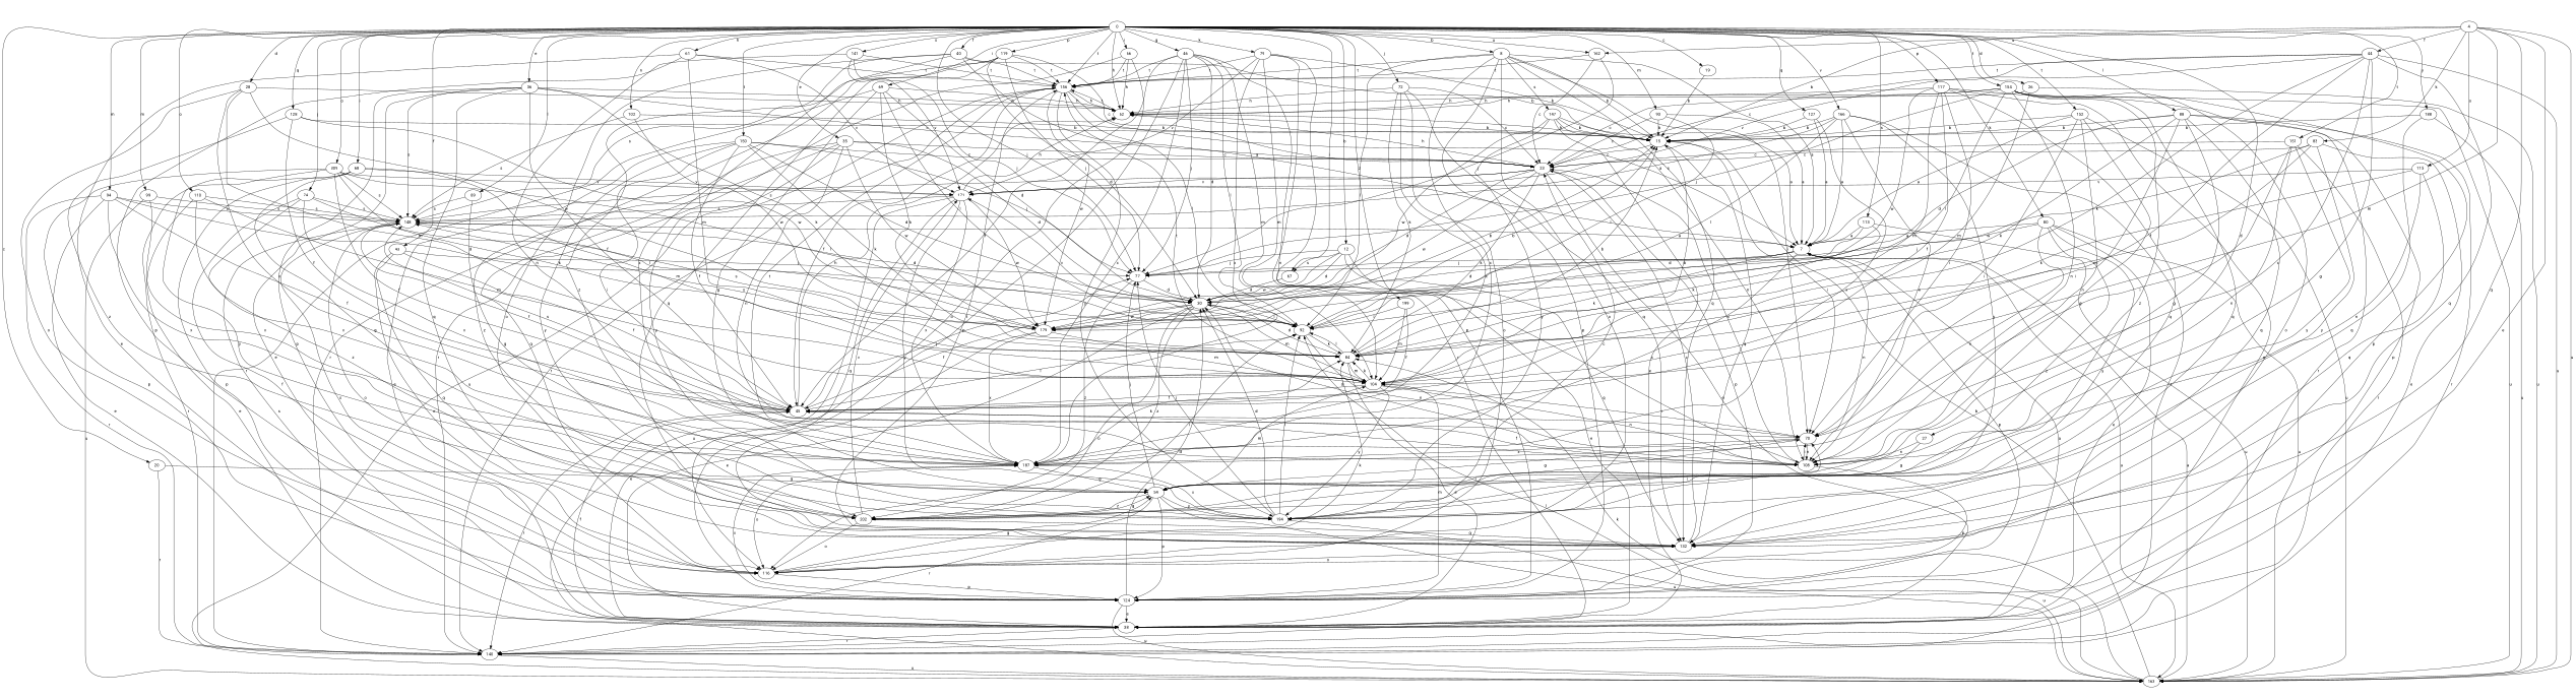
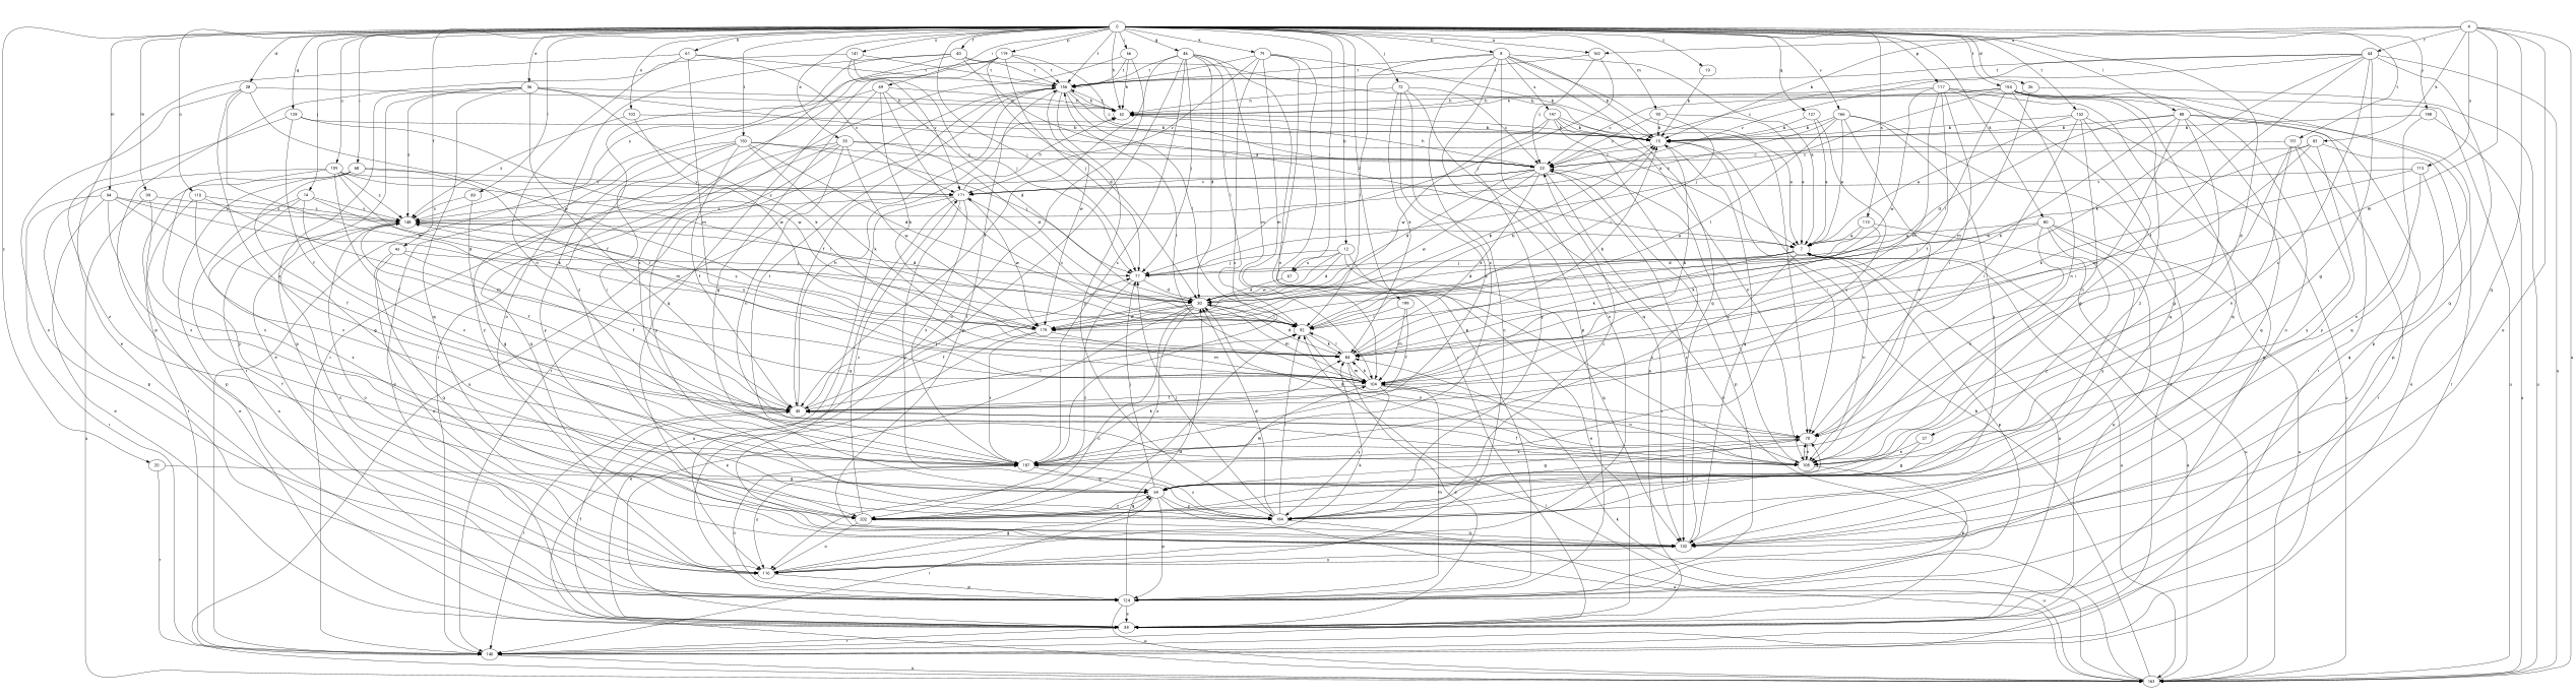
  strict digraph {
    fontname=Roboto
    node [fontname=Roboto]
    edge [fontname=Roboto]
    0
    8
    12
    19
    20
    26
    27
    28
    35
    36
    40
    43
    46
    61
    62
    66
    67
    68
    69
    72
    74
    77
    79
    80
    88
    89
    93
    94
    99
    102
-   109 [label=309]
+   109
    110
    117
    119
    127
    128
    141
    n38 [label=113]
    150
    151
    152
    154
    156
    162
    166
    188
    199
    15
    132
    7
    124
    187
    70
    92
    116
    147
    38
    30
    179
    54
    140
    n62 [label=104]
    163
    108
    23
    202
    194
    84
    148
    45
    171
    4
    44
    83
    115
    0 -> 8 [label=b]
    0 -> 12 [label=b]
    0 -> 19 [label=c]
    0 -> 20 [label=c]
    0 -> 26 [label=d]
    0 -> 27 [label=d]
    0 -> 28 [label=d]
    0 -> 35 [label=e]
    0 -> 36 [label=e]
    0 -> 40 [label=f]
    0 -> 43 [label=f]
    0 -> 46 [label=g]
    0 -> 61 [label=h]
    0 -> 62 [label=h]
    0 -> 66 [label=i]
    0 -> 67 [label=i]
    0 -> 68 [label=i]
    0 -> 69 [label=i]
    0 -> 72 [label=j]
    0 -> 74 [label=j]
    0 -> 77 [label=j]
    0 -> 79 [label=k]
    0 -> 80 [label=k]
    0 -> 88 [label=l]
    0 -> 89 [label=l]
    0 -> 93 [label=m]
    0 -> 94 [label=m]
    0 -> 99 [label=m]
    0 -> 102 [label=n]
    0 -> 109 [label=o]
    0 -> 110 [label=o]
    0 -> 117 [label=p]
    0 -> 119 [label=p]
    0 -> 127 [label=q]
    0 -> 128 [label=q]
    0 -> 141 [label=s]
    0 -> n38 [label=s]
    0 -> 150 [label=t]
    0 -> 151 [label=t]
    0 -> 152 [label=t]
    0 -> 154 [label=t]
    0 -> 156 [label=t]
    0 -> 162 [label=u]
    0 -> 166 [label=v]
    0 -> 188 [label=y]
    0 -> 199 [label=z]
    8 -> 156 [label=t]
    8 -> 15 [label=b]
    8 -> 132 [label=q]
    8 -> 7 [label=a]
    8 -> 124 [label=p]
    8 -> 187 [label=x]
    8 -> 70 [label=i]
    8 -> 92 [label=l]
    8 -> 116 [label=o]
    8 -> 147 [label=s]
    12 -> 67 [label=s]
    12 -> 77 [label=j]
    12 -> 132 [label=q]
    12 -> 38 [label=e]
    12 -> 30 [label=d]
    12 -> 179 [label=w]
    19 -> 15 [label=b]
    20 -> 54 [label=g]
    20 -> 140 [label=r]
    26 -> 62 [label=h]
    26 -> n62 [label=m]
    26 -> 163 [label=u]
    27 -> 54 [label=g]
    27 -> 108 [label=n]
    28 -> 62 [label=h]
    28 -> 187 [label=x]
    28 -> 116 [label=o]
    28 -> 179 [label=w]
    28 -> n62 [label=m]
    35 -> 132 [label=q]
    35 -> 30 [label=d]
    35 -> 179 [label=w]
    35 -> 108 [label=n]
    35 -> 23 [label=c]
    35 -> 202 [label=z]
    35 -> 194 [label=y]
    36 -> 62 [label=h]
    36 -> 132 [label=q]
    36 -> 124 [label=p]
    36 -> 38 [label=e]
    36 -> 23 [label=c]
    36 -> 84 [label=k]
    36 -> 148 [label=s]
    36 -> 45 [label=f]
    40 -> 156 [label=t]
    40 -> 15 [label=b]
    40 -> 7 [label=a]
    40 -> 187 [label=x]
    40 -> 116 [label=o]
    40 -> 202 [label=z]
    43 -> 77 [label=j]
    43 -> 132 [label=q]
    43 -> 116 [label=o]
    43 -> 45 [label=f]
    46 -> 77 [label=j]
    46 -> 156 [label=t]
    46 -> 124 [label=p]
    46 -> 187 [label=x]
    46 -> 92 [label=l]
    46 -> 30 [label=d]
    46 -> n62 [label=m]
    46 -> 108 [label=n]
    46 -> 45 [label=f]
    61 -> 156 [label=t]
    61 -> 124 [label=p]
    61 -> 38 [label=e]
    61 -> n62 [label=m]
    61 -> 171 [label=v]
    62 -> 156 [label=t]
    62 -> 15 [label=b]
    66 -> 62 [label=h]
    66 -> 156 [label=t]
    66 -> 116 [label=o]
    66 -> 140 [label=r]
    67 -> 30 [label=d]
    68 -> 124 [label=p]
    68 -> 54 [label=g]
    68 -> 140 [label=r]
    68 -> n62 [label=m]
    68 -> 171 [label=v]
    69 -> 62 [label=h]
    69 -> 92 [label=l]
    69 -> 30 [label=d]
    69 -> 54 [label=g]
    69 -> 140 [label=r]
    69 -> 84 [label=k]
    72 -> 62 [label=h]
    72 -> 132 [label=q]
    72 -> 187 [label=x]
    72 -> 116 [label=o]
    72 -> 23 [label=c]
    72 -> 84 [label=k]
    74 -> 187 [label=x]
    74 -> 92 [label=l]
    74 -> 116 [label=f]
    74 -> 202 [label=z]
    74 -> 148 [label=s]
    77 -> 30 [label=d]
    77 -> 202 [label=z]
    79 -> 156 [label=t]
    79 -> 15 [label=b]
    79 -> 124 [label=p]
    79 -> 187 [label=x]
    79 -> 140 [label=r]
    79 -> n62 [label=m]
    79 -> 171 [label=v]
    80 -> 77 [label=j]
    80 -> 7 [label=a]
    80 -> 38 [label=e]
    80 -> 163 [label=u]
    80 -> 108 [label=n]
    80 -> 202 [label=z]
    80 -> 194 [label=y]
    88 -> 15 [label=b]
    88 -> 132 [label=q]
    88 -> 124 [label=p]
    88 -> 70 [label=i]
    88 -> 30 [label=d]
    88 -> 54 [label=g]
    88 -> 140 [label=r]
    88 -> 84 [label=k]
    89 -> 54 [label=g]
    89 -> 148 [label=s]
    93 -> 15 [label=b]
    93 -> 7 [label=a]
    93 -> 92 [label=l]
    93 -> 23 [label=c]
    94 -> 187 [label=x]
    94 -> 38 [label=e]
    94 -> 30 [label=d]
    94 -> 140 [label=r]
    94 -> 148 [label=s]
    94 -> 45 [label=f]
    99 -> 187 [label=x]
    99 -> 163 [label=u]
    99 -> 148 [label=s]
    102 -> 15 [label=b]
    102 -> 179 [label=w]
    102 -> 148 [label=s]
    109 -> 124 [label=p]
    109 -> 92 [label=l]
    109 -> 194 [label=y]
    109 -> 84 [label=k]
    109 -> 148 [label=s]
    109 -> 45 [label=f]
    109 -> 171 [label=v]
    110 -> 187 [label=x]
    110 -> 38 [label=e]
    110 -> n62 [label=m]
    110 -> 148 [label=s]
    117 -> 62 [label=h]
    117 -> 132 [label=q]
    117 -> 70 [label=i]
    117 -> 38 [label=e]
    117 -> 179 [label=w]
    117 -> 140 [label=r]
    117 -> n62 [label=m]
    117 -> 45 [label=f]
    119 -> 77 [label=j]
    119 -> 156 [label=t]
    119 -> 132 [label=q]
    119 -> 30 [label=d]
    119 -> 140 [label=r]
    119 -> 23 [label=c]
    119 -> 148 [label=s]
    127 -> 15 [label=b]
    127 -> 7 [label=a]
    127 -> 187 [label=x]
    128 -> 15 [label=b]
    128 -> 179 [label=w]
    128 -> 202 [label=z]
    128 -> 45 [label=f]
    141 -> 77 [label=j]
    141 -> 156 [label=t]
    141 -> 108 [label=n]
    141 -> 171 [label=v]
    n38 -> 7 [label=a]
    n38 -> 30 [label=d]
    n38 -> 163 [label=u]
    n38 -> 84 [label=k]
    150 -> 77 [label=j]
    150 -> 70 [label=i]
    150 -> 38 [label=e]
    150 -> 30 [label=d]
    150 -> 23 [label=c]
    150 -> 194 [label=y]
    150 -> 84 [label=k]
    150 -> 45 [label=f]
    151 -> 70 [label=i]
    151 -> 140 [label=r]
    151 -> 108 [label=n]
    151 -> 23 [label=c]
    151 -> 194 [label=y]
    152 -> 15 [label=b]
    152 -> 7 [label=a]
    152 -> 70 [label=i]
    152 -> 54 [label=g]
    152 -> 163 [label=u]
    152 -> 108 [label=n]
    154 -> 62 [label=h]
    154 -> 77 [label=j]
    154 -> 132 [label=q]
    154 -> 124 [label=p]
    154 -> 92 [label=l]
    154 -> 116 [label=o]
    154 -> 163 [label=u]
    154 -> 108 [label=n]
    154 -> 23 [label=c]
    154 -> 202 [label=z]
    156 -> 62 [label=h]
    156 -> 7 [label=a]
    156 -> 92 [label=l]
    156 -> 179 [label=w]
    156 -> 140 [label=r]
    156 -> 163 [label=u]
    156 -> 194 [label=y]
    156 -> 45 [label=f]
    162 -> 77 [label=j]
    162 -> 156 [label=t]
    162 -> 23 [label=c]
    166 -> 15 [label=b]
    166 -> 7 [label=a]
    166 -> 92 [label=l]
    166 -> 140 [label=r]
    166 -> 108 [label=n]
    166 -> 194 [label=y]
    166 -> 148 [label=s]
    188 -> 15 [label=b]
    188 -> 132 [label=q]
    188 -> 163 [label=u]
    199 -> 92 [label=l]
    199 -> n62 [label=m]
    199 -> 45 [label=f]
    15 -> 62 [label=h]
    15 -> 132 [label=q]
    15 -> 70 [label=i]
    15 -> 23 [label=c]
    132 -> 156 [label=t]
    132 -> 116 [label=o]
    132 -> 23 [label=c]
    7 -> 77 [label=j]
    7 -> 124 [label=p]
    7 -> 187 [label=x]
    7 -> 30 [label=d]
    7 -> 163 [label=u]
    7 -> 108 [label=n]
    7 -> 84 [label=k]
    124 -> 187 [label=x]
    124 -> 38 [label=e]
    124 -> 30 [label=d]
    124 -> n62 [label=m]
    124 -> 163 [label=u]
    124 -> 148 [label=s]
    187 -> 156 [label=t]
    187 -> 116 [label=o]
    187 -> 54 [label=g]
    187 -> 84 [label=k]
    70 -> 187 [label=x]
    70 -> 54 [label=g]
    70 -> 108 [label=n]
    92 -> 15 [label=b]
    92 -> 108 [label=n]
    92 -> 84 [label=k]
    92 -> 171 [label=v]
    116 -> 124 [label=p]
    116 -> 54 [label=g]
    116 -> 84 [label=k]
    116 -> 148 [label=s]
    147 -> 15 [label=b]
    147 -> 7 [label=a]
    147 -> 38 [label=e]
    147 -> 179 [label=w]
    147 -> 108 [label=n]
    147 -> 194 [label=y]
    38 -> 7 [label=a]
    38 -> 140 [label=r]
    38 -> 45 [label=f]
    30 -> 92 [label=l]
    30 -> 116 [label=o]
    30 -> 38 [label=e]
    30 -> 179 [label=w]
    30 -> n62 [label=m]
    30 -> 202 [label=z]
    30 -> 45 [label=f]
    179 -> 15 [label=b]
    179 -> 187 [label=x]
    179 -> 38 [label=e]
    179 -> n62 [label=m]
    179 -> 148 [label=s]
    54 -> 77 [label=j]
    54 -> 124 [label=p]
    54 -> 140 [label=r]
    54 -> n62 [label=m]
    54 -> 163 [label=u]
    54 -> 202 [label=z]
    54 -> 194 [label=y]
    140 -> 163 [label=u]
    n62 -> 156 [label=t]
    n62 -> 15 [label=b]
    n62 -> 70 [label=i]
    n62 -> 108 [label=n]
    n62 -> 194 [label=y]
    n62 -> 84 [label=k]
    n62 -> 45 [label=f]
    163 -> 15 [label=b]
    163 -> 7 [label=a]
    163 -> 92 [label=l]
    163 -> 84 [label=k]
    108 -> 124 [label=p]
    108 -> 70 [label=i]
    108 -> 30 [label=d]
    108 -> 23 [label=c]
    108 -> 45 [label=f]
    23 -> 62 [label=h]
    23 -> 124 [label=p]
    23 -> 38 [label=e]
    23 -> 30 [label=d]
    23 -> 179 [label=w]
    23 -> 84 [label=k]
    23 -> 148 [label=s]
    23 -> 171 [label=v]
    202 -> 132 [label=q]
    202 -> 70 [label=i]
    202 -> 92 [label=l]
    202 -> 116 [label=o]
    202 -> 54 [label=g]
    202 -> 171 [label=v]
    194 -> 77 [label=j]
    194 -> 187 [label=x]
    194 -> 70 [label=i]
    194 -> 92 [label=l]
    194 -> 30 [label=d]
    194 -> 163 [label=u]
    194 -> 23 [label=c]
    84 -> 15 [label=b]
    84 -> 92 [label=l]
    84 -> 38 [label=e]
    84 -> 30 [label=d]
    84 -> n62 [label=m]
    84 -> 148 [label=s]
    148 -> 7 [label=a]
    148 -> 116 [label=o]
    148 -> 30 [label=d]
    148 -> 45 [label=f]
    45 -> 62 [label=h]
    45 -> 77 [label=j]
    45 -> 70 [label=i]
    45 -> 92 [label=l]
    45 -> 140 [label=r]
-   45 -> 148 [label=s]
    171 -> 62 [label=h]
    171 -> 132 [label=q]
    171 -> 187 [label=x]
    171 -> 179 [label=w]
    171 -> 163 [label=u]
    171 -> 194 [label=y]
    171 -> 148 [label=s]
    4 -> 162 [label=u]
    4 -> 15 [label=b]
    4 -> 132 [label=q]
    4 -> 38 [label=e]
    4 -> n62 [label=m]
    4 -> 163 [label=u]
    4 -> 44 [label=f]
    4 -> 83 [label=k]
    4 -> 115 [label=o]
    44 -> 156 [label=t]
    44 -> 132 [label=q]
    44 -> 187 [label=x]
    44 -> 54 [label=g]
    44 -> 163 [label=u]
    44 -> 23 [label=c]
    44 -> 84 [label=k]
    44 -> 45 [label=f]
    44 -> 171 [label=v]
    83 -> 38 [label=e]
    83 -> 179 [label=w]
    83 -> n62 [label=m]
    83 -> 23 [label=c]
    83 -> 194 [label=y]
    115 -> 132 [label=q]
    115 -> 108 [label=n]
    115 -> 84 [label=k]
    115 -> 171 [label=v]
  }
